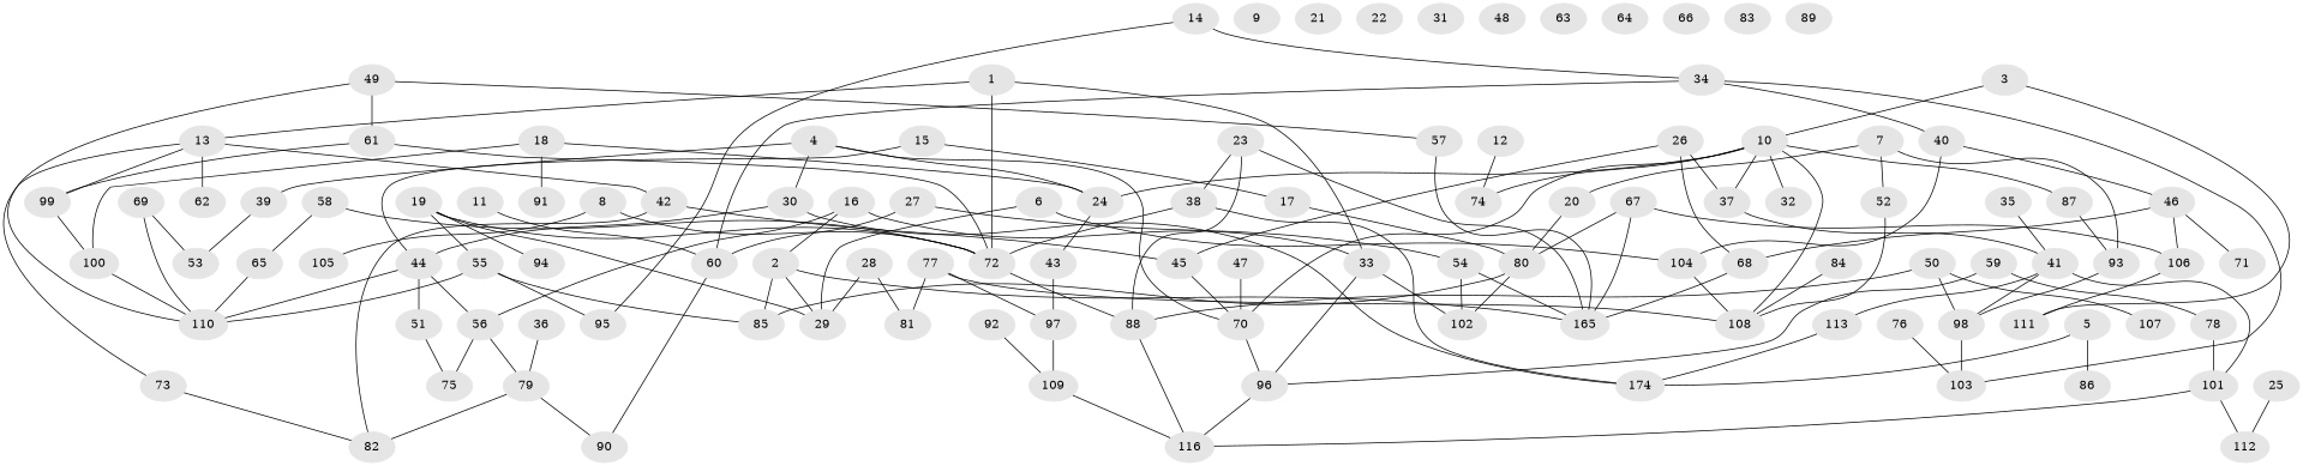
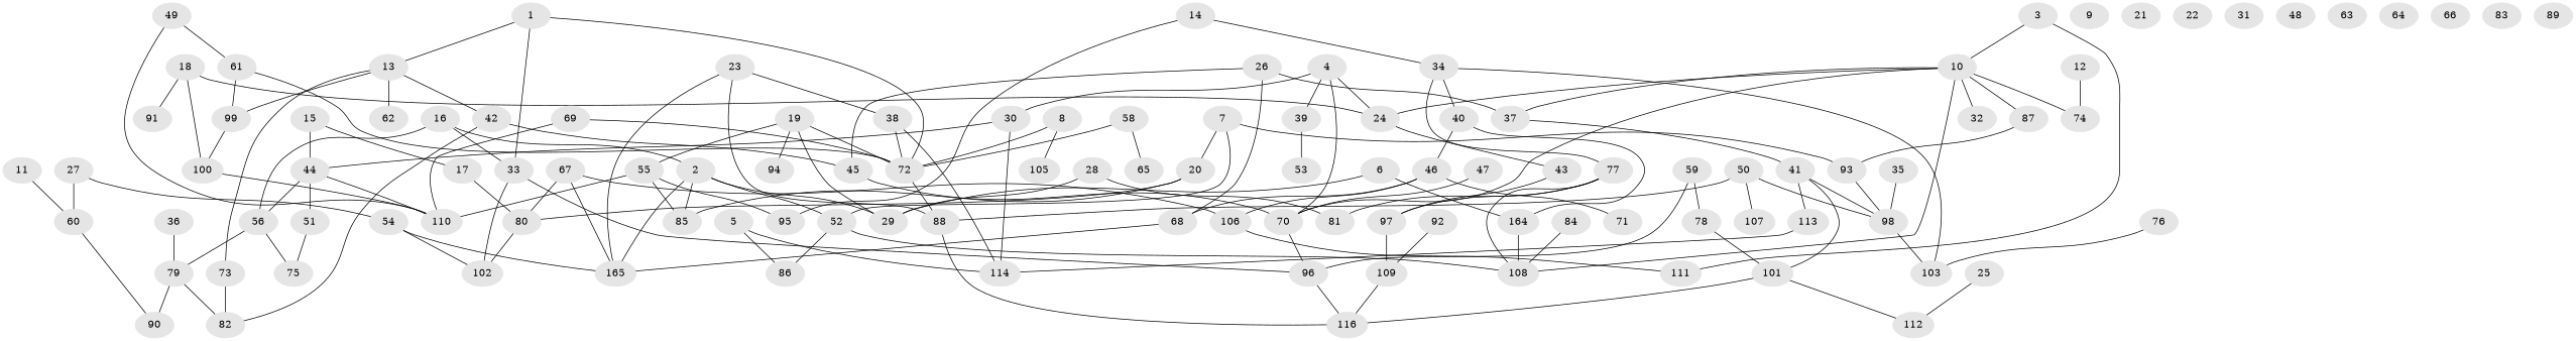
  graph {
    node [color=gray90 style=filled]
    1
    13
    33
    72
    42
    62
    73
    99
    96
    102
    88
    2
    29
    52
    85
    n16 [label=165]
    86
    108
    3
    10
    111
    24
    70
    32
    37
    74
    87
    4
    30
    39
    43
-   114 [label=174]
+   114
    44
    53
    5
    6
-   104
+   104 [label=164]
    7
    20
    93
    80
    98
    8
    105
    9
    41
    11
    60
    90
    12
    45
    82
    100
    14
    34
    95
    40
    103
    15
    17
    56
    51
    110
    16
    26
    68
    79
    75
    18
    91
    19
    55
    94
    21
    22
    23
    38
    116
    97
    25
    112
    27
    54
    28
    81
    31
    46
    35
    101
    113
    36
    71
    106
    109
    47
    48
    49
-   57
    61
    50
    107
    58
    65
    59
    78
    63
    64
    66
    67
    69
    76
    77
    83
    84
    89
    92
    1 -- 13
    1 -- 33
    1 -- 72
    13 -- 42
    13 -- 62
    13 -- 73
    13 -- 99
    33 -- 96
    33 -- 102
    72 -- 88
    42 -- 45
    42 -- 82
    73 -- 82
    99 -- 100
    96 -- 116
    88 -- 116
    2 -- 29
+   2 -- 52
    2 -- 85
    2 -- n16
+   52 -- 86
    52 -- 108
    3 -- 10
    3 -- 111
    10 -- 108
    10 -- 24
    10 -- 70
    10 -- 32
    10 -- 37
    10 -- 74
    10 -- 87
    24 -- 43
    70 -- 96
    37 -- 41
    87 -- 93
    4 -- 24
    4 -- 70
    4 -- 30
    4 -- 39
    30 -- 114
    30 -- 44
    39 -- 53
    43 -- 97
    44 -- 56
    44 -- 51
    44 -- 110
    5 -- 86
    5 -- 114
    6 -- 29
    6 -- 104
    104 -- 108
    7 -- 52
    7 -- 20
    7 -- 93
    20 -- 80
    93 -- 98
    80 -- 102
-   80 -- 85
+   20 -- 85
    98 -- 103
    8 -- 72
    8 -- 105
    41 -- 98
    41 -- 101
    41 -- 113
    11 -- 60
    60 -- 90
    12 -- 74
    45 -- 70
    100 -- 110
    14 -- 34
    14 -- 95
-   34 -- 60
+   34 -- 77
    34 -- 40
    34 -- 103
    40 -- 104
    40 -- 46
    15 -- 44
    15 -- 17
    17 -- 80
    56 -- 79
    56 -- 75
    51 -- 75
    16 -- 33
    16 -- 2
    16 -- 56
    26 -- 37
    26 -- 45
    26 -- 68
    68 -- n16
    79 -- 90
    79 -- 82
    18 -- 24
    18 -- 100
    18 -- 91
    19 -- 72
    19 -- 29
    19 -- 55
    19 -- 94
    55 -- 85
    55 -- 95
    55 -- 110
    23 -- 88
    23 -- n16
    23 -- 38
    38 -- 72
    38 -- 114
    97 -- 109
    25 -- 112
    27 -- 60
    27 -- 54
    54 -- 102
    54 -- n16
    28 -- 29
    28 -- 81
    46 -- 68
    46 -- 71
    46 -- 106
-   35 -- 41
+   35 -- 98
    101 -- 116
    101 -- 112
    113 -- 114
    36 -- 79
    106 -- 111
    109 -- 116
    47 -- 70
    49 -- 110
-   49 -- 57
    49 -- 61
-   57 -- n16
    61 -- 72
    61 -- 99
    50 -- 88
    50 -- 98
    50 -- 107
    58 -- 72
    58 -- 65
-   65 -- 110
    59 -- 96
    59 -- 78
    78 -- 101
    67 -- n16
    67 -- 80
    67 -- 106
-   69 -- 53
+   69 -- 72
    69 -- 110
    76 -- 103
    77 -- 108
    77 -- 97
    77 -- 81
    84 -- 108
    92 -- 109
  }
